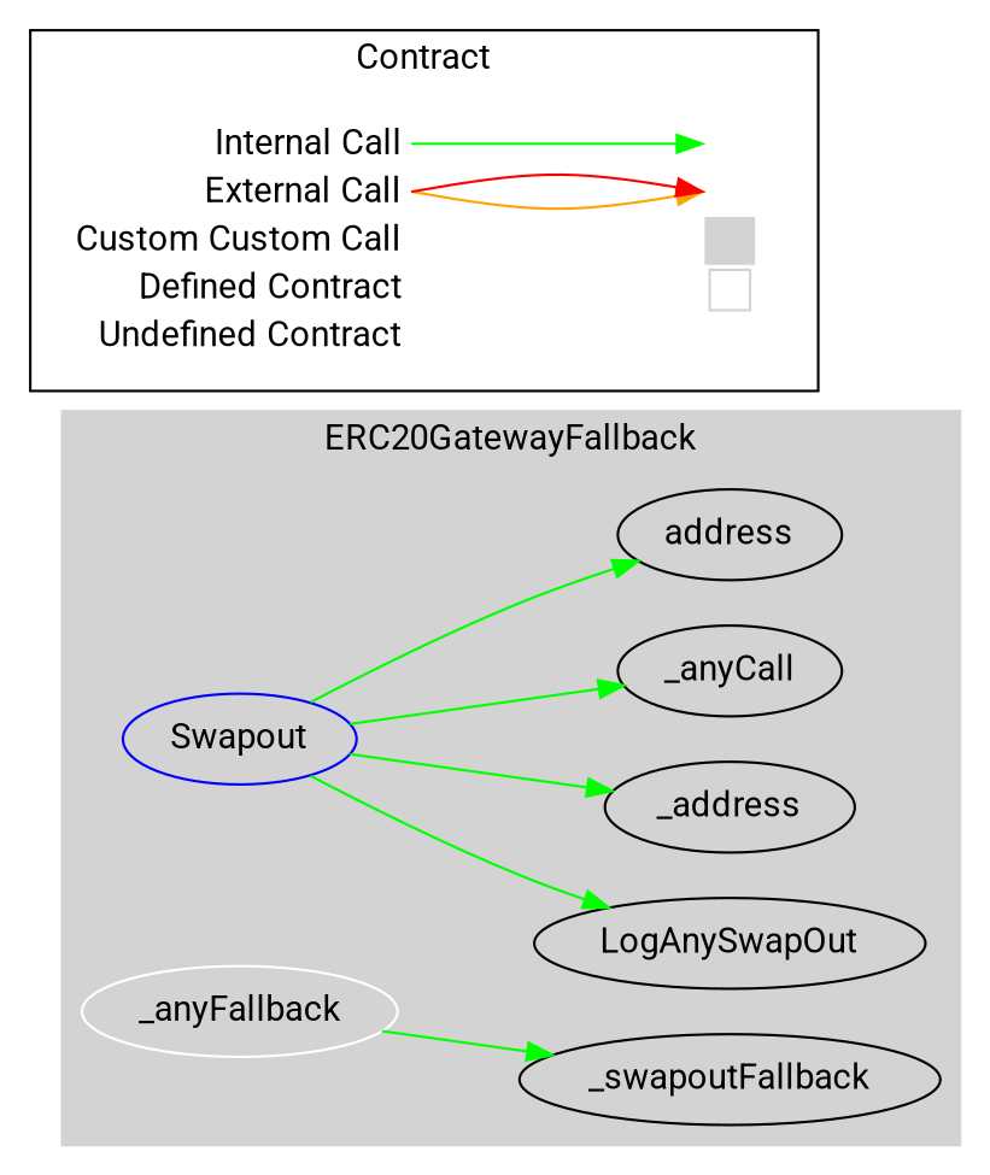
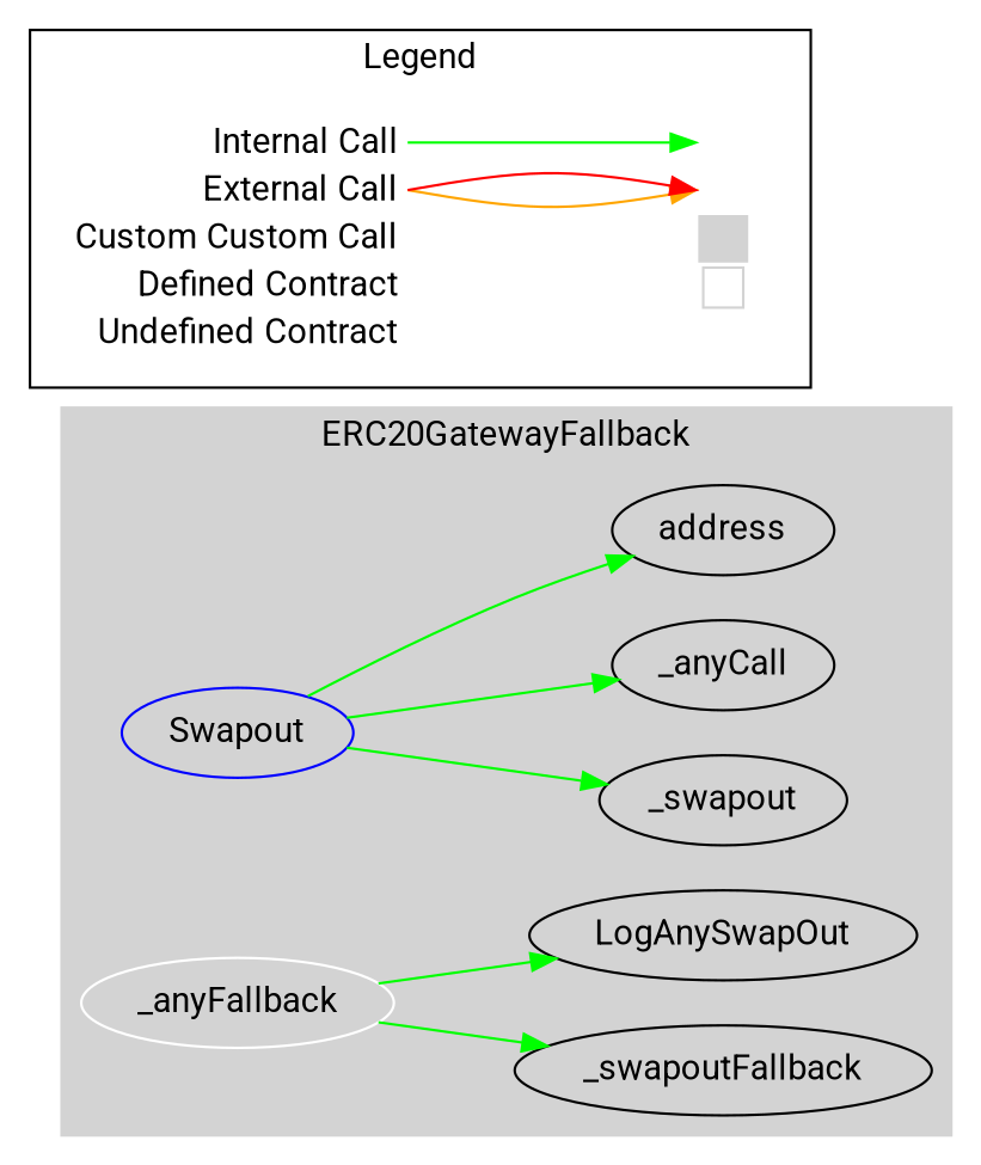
  digraph {
    compound=true
    fontname=Roboto
    rankdir=LR
    node [fontname=Roboto]
    edge [color=green fontname=Roboto]
    n1 [label=_swapoutFallback]
    n2 [color=blue label=Swapout]
    n3 [color=white label=_anyFallback]
-   n4 [label=_address]
+   n4 [label=_swapout]
    n5 [label=_anyCall]
    n6 [label=address]
    n7 [label=LogAnySwapOut]
    n8 [label=<<table border="0" cellpadding="2" cellspacing="0" cellborder="0">   <tr><td align="right" port="i1">Internal Call</td></tr>   <tr><td align="right" port="i2">External Call</td></tr>   <tr><td align="right" port="i2">Custom Custom Call</td></tr>   <tr><td align="right" port="i3">Defined Contract</td></tr>   <tr><td align="right" port="i4">Undefined Contract</td></tr>   </table>> shape=plaintext]
    n9 [label=<<table border="0" cellpadding="2" cellspacing="0" cellborder="0">   <tr><td port="i1">&nbsp;&nbsp;&nbsp;</td></tr>   <tr><td port="i2">&nbsp;&nbsp;&nbsp;</td></tr>   <tr><td port="i3" bgcolor="lightgray">&nbsp;&nbsp;&nbsp;</td></tr>   <tr><td port="i4">     <table border="1" cellborder="0" cellspacing="0" cellpadding="7" color="lightgray">       <tr>        <td></td>       </tr>      </table>   </td></tr>   </table>> shape=plaintext]
    subgraph cluster_1 {
      bgcolor=lightgray
      color=lightgray
      label=ERC20GatewayFallback
      style=filled
      n1
      n2
      n3
      n4
      n5
      n6
      n7
    }
    subgraph cluster_2 {
-     label=Contract
+     label=Legend
      n8
      n9
    }
    n2 -> n4
    n2 -> n5
    n2 -> n6
-   n2 -> n7
+   n3 -> n7
    n3 -> n1
    n8 -> n9 [headport="i1:w" tailport="i1:e"]
    n8 -> n9 [color=orange headport="i2:w" tailport="i2:e"]
    n8 -> n9 [color=red headport="i2:w" tailport="i2:e"]
  }
